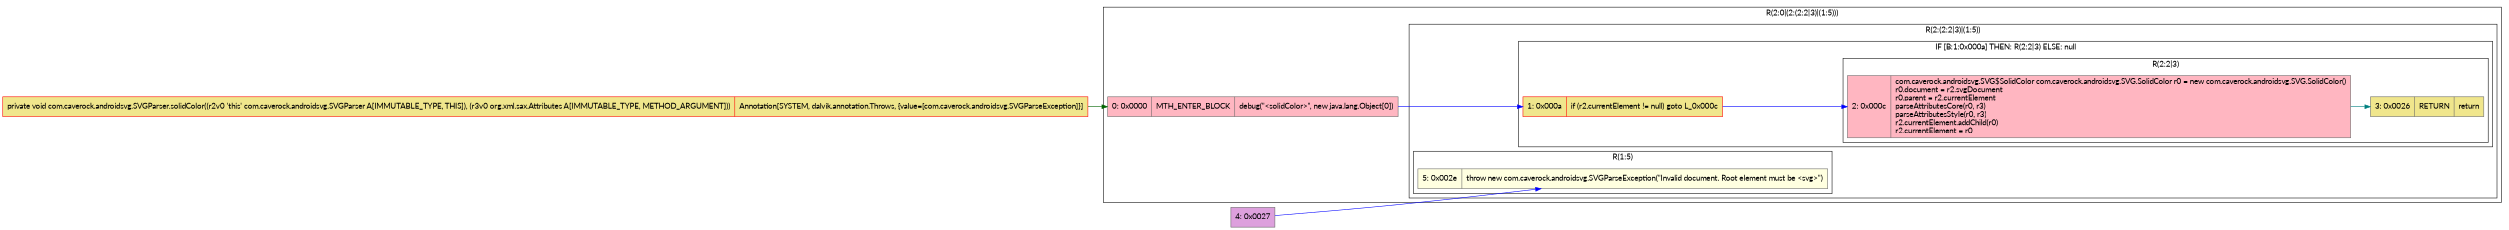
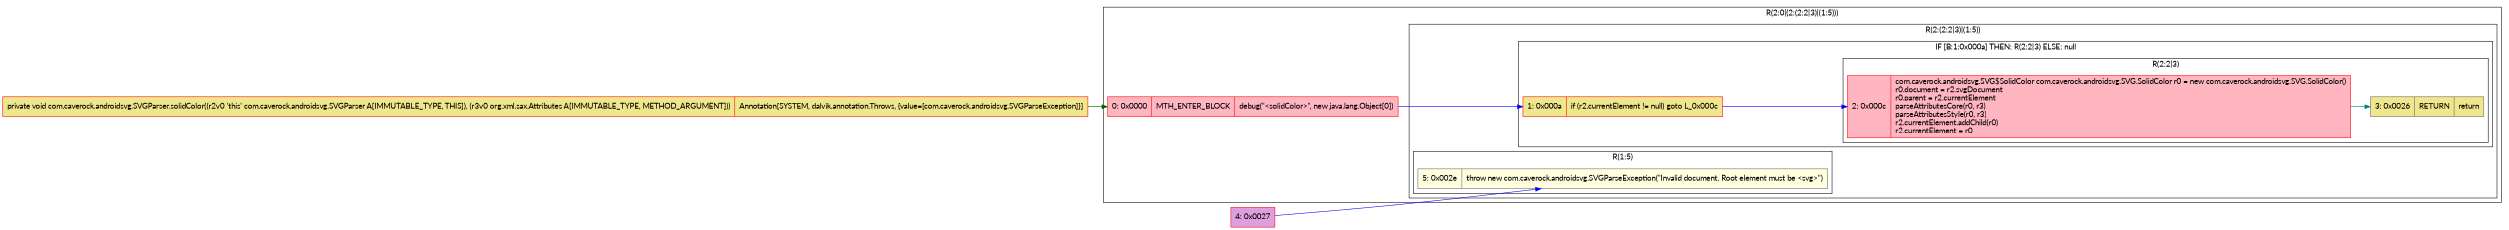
  digraph {
    fontname=Lato
    rankdir=LR
    node [color=red fillcolor=khaki fontname=Lato shape=record style=filled]
    edge [color=blue fontname=Lato]
-   n1 [color=gray40 fillcolor=lightpink label="{2\:\ 0x000c|com.caverock.androidsvg.SVG$SolidColor com.caverock.androidsvg.SVG.SolidColor r0 = new com.caverock.androidsvg.SVG.SolidColor()\lr0.document = r2.svgDocument\lr0.parent = r2.currentElement\lparseAttributesCore(r0, r3)\lparseAttributesStyle(r0, r3)\lr2.currentElement.addChild(r0)\lr2.currentElement = r0\l}"]
+   n1 [fillcolor=lightpink label="{2\:\ 0x000c|com.caverock.androidsvg.SVG$SolidColor com.caverock.androidsvg.SVG.SolidColor r0 = new com.caverock.androidsvg.SVG.SolidColor()\lr0.document = r2.svgDocument\lr0.parent = r2.currentElement\lparseAttributesCore(r0, r3)\lparseAttributesStyle(r0, r3)\lr2.currentElement.addChild(r0)\lr2.currentElement = r0\l}"]
    n2 [color=gray40 label="{3\:\ 0x0026|RETURN\l|return\l}"]
    n3 [label="{1\:\ 0x000a|if (r2.currentElement != null) goto L_0x000c\l}"]
    n4 [color=gray40 fillcolor=lightyellow label="{5\:\ 0x002e|throw new com.caverock.androidsvg.SVGParseException(\"Invalid document. Root element must be \<svg\>\")\l}"]
-   n5 [color=gray40 fillcolor=lightpink label="{0\:\ 0x0000|MTH_ENTER_BLOCK\l|debug(\"\<solidColor\>\", new java.lang.Object[0])\l}"]
-   n6 [color=gray40 fillcolor=plum label="{4\:\ 0x0027}"]
+   n5 [fillcolor=lightpink label="{0\:\ 0x0000|MTH_ENTER_BLOCK\l|debug(\"\<solidColor\>\", new java.lang.Object[0])\l}"]
+   n6 [fillcolor=plum label="{4\:\ 0x0027}"]
    n7 [label="{private void com.caverock.androidsvg.SVGParser.solidColor((r2v0 'this' com.caverock.androidsvg.SVGParser A[IMMUTABLE_TYPE, THIS]), (r3v0 org.xml.sax.Attributes A[IMMUTABLE_TYPE, METHOD_ARGUMENT]))  | Annotation[SYSTEM, dalvik.annotation.Throws, \{value=[com.caverock.androidsvg.SVGParseException]\}]\l}"]
    subgraph cluster_1 {
      label="R(2:0|(2:(2:2|3)|(1:5)))"
      n5
      subgraph cluster_2 {
        label="R(2:(2:2|3)|(1:5))"
        subgraph cluster_3 {
          label="IF [B:1:0x000a] THEN: R(2:2|3) ELSE: null"
          n3
          subgraph cluster_4 {
            label="R(2:2|3)"
            n1
            n2
          }
        }
        subgraph cluster_5 {
          label="R(1:5)"
          n4
        }
      }
    }
    n1 -> n2 [color=teal]
    n3 -> n1
    n5 -> n3
    n6 -> n4
    n7 -> n5 [color=darkgreen]
  }
